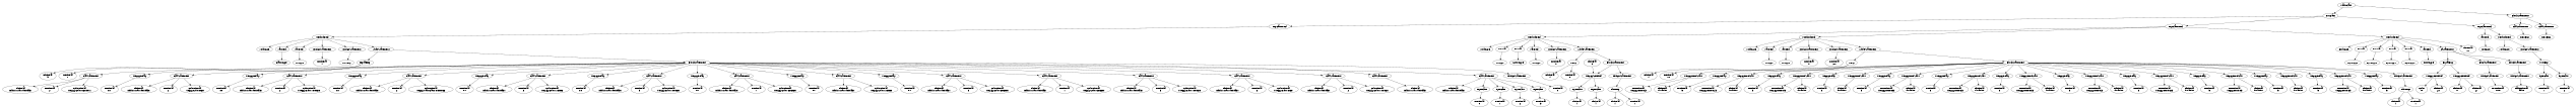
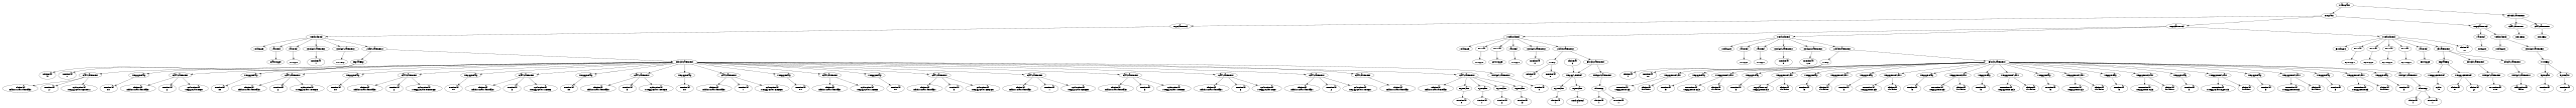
  digraph {
    n1 [label=Program]
    n2 [label=TopClassDecl]
    n3 [label=TopClassDecl]
    n4 [label=TopClassDecl]
    n5 [label=MainClass]
    n6 [label=BlockStatement]
    n7 [label=MethodDecl]
    n8 [label=MethodDecl]
    n9 [label=MethodDecl]
    n10 [label=MethodDecl]
    n11 [label=VarDecl]
    n12 [label=MethodDecl]
    n13 [label=CallStatement]
    n14 [label=CallStatement]
    n15 [label=NewExp]
    n16 [label=NewExp]
    n17 [label=VoidType]
    n18 [label=VarDecl]
    n19 [label=VarDecl]
    n20 [label=AssignStatement]
    n21 [label=AssignStatement]
    n22 [label=WhileStatement]
    n23 [label=ClassType]
    n24 [label=IntType]
    n25 [label="IntLiteral\n1"]
    n26 [label=NewExp]
    n27 [label=EqualExp]
    n28 [label=BlockStatement]
    n29 [label="IdLiteral\na"]
    n30 [label="IntLiteral\n1"]
    n31 [label=CallStatement]
    n32 [label=MeggyDelay]
    n33 [label=CallStatement]
    n34 [label=MeggyDelay]
    n35 [label=CallStatement]
    n36 [label=MeggyDelay]
    n37 [label=CallStatement]
    n38 [label=MeggyDelay]
    n39 [label=CallStatement]
    n40 [label=MeggyDelay]
    n41 [label=CallStatement]
    n42 [label=MeggyDelay]
    n43 [label=CallStatement]
    n44 [label=MeggyDelay]
    n45 [label=CallStatement]
    n46 [label=MeggyDelay]
    n47 [label=CallStatement]
    n48 [label=CallStatement]
    n49 [label=CallStatement]
    n50 [label=CallStatement]
    n51 [label=CallStatement]
    n52 [label=CallStatement]
    n53 [label=CallStatement]
    n54 [label=AssignStatement]
    n55 [label="IdLiteral\n_This_1s_a_1dentifi3r"]
    n56 [label="IntLiteral\n2"]
    n57 [label="ColorLiteral\nMeggy.Color.YELLOW"]
    n58 [label="IntLiteral\n80"]
    n59 [label="IdLiteral\n_This_1s_a_1dentifi3r"]
    n60 [label="IntLiteral\n2"]
    n61 [label="ColorLiteral\nMeggy.Color.RED"]
    n62 [label="IntLiteral\n80"]
    n63 [label="IdLiteral\n_This_1s_a_1dentifi3r"]
    n64 [label="IntLiteral\n2"]
    n65 [label="ColorLiteral\nMeggy.Color.VIOLET"]
    n66 [label="IntLiteral\n80"]
    n67 [label="IdLiteral\n_This_1s_a_1dentifi3r"]
    n68 [label="IntLiteral\n2"]
-   n69 [label="ColorLiteral\nMeggy.MainClass.ORANGE"]
+   n69 [label="ColorLiteral\nMeggy.Color.ORANGE"]
    n70 [label="IntLiteral\n80"]
    n71 [label="IdLiteral\n_This_1s_a_1dentifi3r"]
    n72 [label="IntLiteral\n3"]
    n73 [label="ColorLiteral\nMeggy.Color.WHITE"]
    n74 [label="IntLiteral\n80"]
    n75 [label="IdLiteral\n_This_1s_a_1dentifi3r"]
    n76 [label="IntLiteral\n5"]
    n77 [label="ColorLiteral\nMeggy.Color.VIOLET"]
    n78 [label="IntLiteral\n80"]
    n79 [label="IdLiteral\n_This_1s_a_1dentifi3r"]
    n80 [label="IntLiteral\n7"]
    n81 [label="ColorLiteral\nMeggy.Color.GREEN"]
    n82 [label="IntLiteral\n80"]
    n83 [label="IdLiteral\n_This_1s_a_1dentifi3r"]
    n84 [label="ColorLiteral\nMeggy.Color.WHITE"]
    n85 [label="IntLiteral\n80"]
    n86 [label="IdLiteral\n_This_1s_a_1dentifi3r"]
    n87 [label="IntLiteral\n5"]
    n88 [label="ColorLiteral\nMeggy.Color.GREEN"]
    n89 [label="IdLiteral\n_This_1s_a_1dentifi3r"]
    n90 [label="IntLiteral\n1"]
    n91 [label="ColorLiteral\nMeggy.Color.GREEN"]
    n92 [label="IdLiteral\n_This_1s_a_1dentifi3r"]
    n93 [label="IntLiteral\n3"]
    n94 [label="ColorLiteral\nMeggy.Color.VIOLET"]
    n95 [label="IdLiteral\n_This_1s_a_1dentifi3r"]
    n96 [label="IntLiteral\n6"]
    n97 [label="ColorLiteral\nMeggy.Color.RED"]
    n98 [label="IdLiteral\n_This_1s_a_1dentifi3r"]
    n99 [label="IntLiteral\n2"]
    n100 [label="ColorLiteral\nMeggy.Color.VIOLET"]
    n101 [label="IdLiteral\n_This_1s_a_1dentifi3r"]
    n102 [label="IdLiteral\n_This_1s_a_1dentifi3r"]
    n103 [label=ByteCast]
    n104 [label=ByteCast]
    n105 [label=ByteCast]
    n106 [label=ByteCast]
    n107 [label="IntLiteral\n0"]
    n108 [label="IntLiteral\n0"]
    n109 [label="IntLiteral\n1"]
    n110 [label="IntLiteral\n2"]
    n111 [label="IntLiteral\n3"]
    n112 [label=VoidType]
    n113 [label=Formal]
    n114 [label=Formal]
    n115 [label=VarDecl]
    n116 [label=AssignStatement]
    n117 [label=WhileStatement]
    n118 [label=VoidType]
    n119 [label=VarDecl]
    n120 [label=VarDecl]
    n121 [label=AssignStatement]
    n122 [label=AssignStatement]
    n123 [label=WhileStatement]
    n124 [label=BoolType]
    n125 [label=Formal]
    n126 [label=Formal]
    n127 [label=Formal]
    n128 [label=Formal]
    n129 [label=VarDecl]
    n130 [label=IfStatement]
    n131 [label="IdLiteral\nres"]
    n132 [label=IntType]
    n133 [label=ColorType]
    n134 [label=IntType]
    n135 [label="IntLiteral\n0"]
    n136 [label=LtExp]
    n137 [label=BlockStatement]
    n138 [label="IdLiteral\ni"]
    n139 [label="IntLiteral\n8"]
    n140 [label=MeggySetPixel]
    n141 [label=AssignStatement]
    n142 [label=ByteCast]
    n143 [label=ByteCast]
    n144 [label=PlusExp]
    n145 [label="IdLiteral\ni"]
-   n146 [label="IdLiteral\nl"]
+   n146 [label="MethodDecl\nl"]
    n147 [label="IdLiteral\nc"]
    n148 [label="IdLiteral\ni"]
    n149 [label="IntLiteral\n1"]
    n150 [label=IntType]
    n151 [label=IntType]
    n152 [label="IntLiteral\n0"]
    n153 [label="IntLiteral\n120"]
    n154 [label=LtExp]
    n155 [label=BlockStatement]
    n156 [label="IdLiteral\ni"]
    n157 [label="IntLiteral\n10"]
    n158 [label=MeggyToneStart]
    n159 [label=MeggyDelay]
    n160 [label=MeggyToneStart]
    n161 [label=MeggyDelay]
    n162 [label=MeggyToneStart]
    n163 [label=MeggyDelay]
    n164 [label=MeggyToneStart]
    n165 [label=MeggyDelay]
    n166 [label=MeggyToneStart]
    n167 [label=MeggyDelay]
    n168 [label=MeggyToneStart]
    n169 [label=MeggyDelay]
    n170 [label=MeggyToneStart]
    n171 [label=MeggyDelay]
    n172 [label=MeggyToneStart]
    n173 [label=MeggyDelay]
    n174 [label=MeggyToneStart]
    n175 [label=MeggyDelay]
    n176 [label=MeggyToneStart]
    n177 [label=MeggyDelay]
    n178 [label=MeggyToneStart]
    n179 [label=MeggyDelay]
    n180 [label=MeggyToneStart]
    n181 [label=MeggyDelay]
    n182 [label=AssignStatement]
    n183 [label="ToneLiteral\nMeggy.Tone.C3"]
    n184 [label="IdLiteral\nduration"]
    n185 [label="IntLiteral\n5"]
    n186 [label="ToneLiteral\nMeggy.Tone.Cs3"]
    n187 [label="IdLiteral\nduration"]
    n188 [label="IntLiteral\n5"]
-   n189 [label="ToneLiteral\nMeggy.Tone.D3"]
+   n189 [label="TopClassDecl\nMeggy.Tone.D3"]
    n190 [label="IdLiteral\nduration"]
    n191 [label="IntLiteral\n5"]
    n192 [label="IdLiteral\nduration"]
    n193 [label="IntLiteral\n5"]
    n194 [label="ToneLiteral\nMeggy.Tone.E3"]
    n195 [label="IdLiteral\nduration"]
    n196 [label="IntLiteral\n5"]
    n197 [label="ToneLiteral\nMeggy.Tone.F3"]
    n198 [label="IdLiteral\nduration"]
    n199 [label="IntLiteral\n5"]
    n200 [label="ToneLiteral\nMeggy.Tone.Fs3"]
    n201 [label="IdLiteral\nduration"]
    n202 [label="IntLiteral\n5"]
    n203 [label="ToneLiteral\nMeggy.Tone.G3"]
    n204 [label="IdLiteral\nduration"]
    n205 [label="IntLiteral\n5"]
    n206 [label="ToneLiteral\nMeggy.Tone.Gs3"]
    n207 [label="IdLiteral\nduration"]
    n208 [label="IntLiteral\n5"]
-   n209 [label="ToneLiteral\nMeggy.Tone.A3"]
+   n209 [label="ToneLiteral\nMeggy.ColorType.A3"]
    n210 [label="IdLiteral\nduration"]
    n211 [label="IntLiteral\n5"]
+   n212 [label="ToneLiteral\nMeggy.Tone.As3"]
    n213 [label="IdLiteral\nduration"]
    n214 [label="IntLiteral\n5"]
    n215 [label="ToneLiteral\nMeggy.Tone.B3"]
    n216 [label="IdLiteral\nduration"]
    n217 [label="IntLiteral\n5"]
    n218 [label=PlusExp]
    n219 [label="IdLiteral\ni"]
    n220 [label="IntLiteral\n1"]
    n221 [label=ByteType]
    n222 [label=ByteType]
    n223 [label=ByteType]
    n224 [label=ByteType]
    n225 [label=BoolType]
    n226 [label=EqualExp]
    n227 [label=BlockStatement]
    n228 [label=BlockStatement]
    n229 [label=MeggyGetPixel]
    n230 [label=MeggyGetPixel]
    n231 [label=AssignStatement]
    n232 [label=AssignStatement]
    n233 [label="Color\nx0"]
-   n234 [label="IdLiteral\ny0"]
    n235 [label="IdLiteral\nx1"]
    n236 [label="IdLiteral\ny1"]
    n237 [label="TrueLiteral\ntrue"]
    n238 [label="FalseLiteral\nfalse"]
    n239 [label=IntType]
    n240 [label=VoidType]
    n241 [label=AssignStatement]
    n242 [label=MulExp]
    n243 [label=ByteCast]
    n244 [label=ByteCast]
    n245 [label="IntLiteral\n1"]
    n246 [label="IntLiteral\n2"]
    n1 -> n2
    n1 -> n3
    n1 -> n4
    n2 -> n7
    n3 -> n8
    n3 -> n9
    n3 -> n10
    n4 -> n11
    n4 -> n12
    n5 -> n1
    n5 -> n6
    n6 -> n13
    n6 -> n14
    n7 -> n17
    n7 -> n18
    n7 -> n19
    n7 -> n20
    n7 -> n21
    n7 -> n22
    n8 -> n112
    n8 -> n113
    n8 -> n114
    n8 -> n115
    n8 -> n116
    n8 -> n117
    n9 -> n118
    n9 -> n119
    n9 -> n120
    n9 -> n121
    n9 -> n122
    n9 -> n123
    n10 -> n124
    n10 -> n125
    n10 -> n126
    n10 -> n127
    n10 -> n128
    n10 -> n129
    n10 -> n130
    n10 -> n131
    n11 -> n239
    n12 -> n240
    n12 -> n241
    n13 -> n15
    n14 -> n16
    n18 -> n23
    n19 -> n24
    n20 -> n25
    n21 -> n26
    n22 -> n27
    n22 -> n28
    n27 -> n29
    n27 -> n30
    n28 -> n31
    n28 -> n32
    n28 -> n33
    n28 -> n34
    n28 -> n35
    n28 -> n36
    n28 -> n37
    n28 -> n38
    n28 -> n39
    n28 -> n40
    n28 -> n41
    n28 -> n42
    n28 -> n43
    n28 -> n44
    n28 -> n45
    n28 -> n46
    n28 -> n47
    n28 -> n48
    n28 -> n49
    n28 -> n50
    n28 -> n51
    n28 -> n52
    n28 -> n53
    n28 -> n54
    n31 -> n55
    n31 -> n56
    n31 -> n57
    n32 -> n58
    n33 -> n59
    n33 -> n60
    n33 -> n61
    n34 -> n62
    n35 -> n63
    n35 -> n64
    n35 -> n65
    n36 -> n66
    n37 -> n67
    n37 -> n68
    n37 -> n69
    n38 -> n70
    n39 -> n71
    n39 -> n72
    n39 -> n73
    n40 -> n74
    n41 -> n75
    n41 -> n76
    n41 -> n77
    n42 -> n78
    n43 -> n79
    n43 -> n80
    n43 -> n81
    n44 -> n82
    n45 -> n83
    n45 -> n84
    n46 -> n85
    n47 -> n86
    n47 -> n87
    n47 -> n88
    n48 -> n89
    n48 -> n90
    n48 -> n91
    n49 -> n92
    n49 -> n93
    n49 -> n94
    n50 -> n95
    n50 -> n96
    n50 -> n97
    n51 -> n98
    n51 -> n99
    n51 -> n100
    n52 -> n101
    n53 -> n102
    n53 -> n103
    n53 -> n104
    n53 -> n105
    n53 -> n106
    n54 -> n107
    n103 -> n108
    n104 -> n109
    n105 -> n110
    n106 -> n111
    n113 -> n132
    n114 -> n133
    n115 -> n134
    n116 -> n135
    n117 -> n136
    n117 -> n137
    n119 -> n150
    n120 -> n151
    n121 -> n152
    n122 -> n153
    n123 -> n154
    n123 -> n155
    n125 -> n221
    n126 -> n222
    n127 -> n223
    n128 -> n224
    n129 -> n225
    n130 -> n226
    n130 -> n227
    n130 -> n228
    n136 -> n138
    n136 -> n139
    n137 -> n140
    n137 -> n141
    n140 -> n142
    n140 -> n143
    n141 -> n144
    n142 -> n145
    n143 -> n146
    n144 -> n148
    n144 -> n149
    n147 -> n140
    n154 -> n156
    n154 -> n157
    n155 -> n158
    n155 -> n159
    n155 -> n160
    n155 -> n161
    n155 -> n162
    n155 -> n163
    n155 -> n164
    n155 -> n165
    n155 -> n166
    n155 -> n167
    n155 -> n168
    n155 -> n169
    n155 -> n170
    n155 -> n171
    n155 -> n172
    n155 -> n173
    n155 -> n174
    n155 -> n175
    n155 -> n176
    n155 -> n177
    n155 -> n178
    n155 -> n179
    n155 -> n180
    n155 -> n181
    n155 -> n182
    n158 -> n183
    n158 -> n184
    n159 -> n185
    n160 -> n186
    n160 -> n187
    n161 -> n188
    n162 -> n189
    n162 -> n190
    n163 -> n191
    n164 -> n192
    n165 -> n193
    n166 -> n194
    n166 -> n195
    n167 -> n196
    n168 -> n197
    n168 -> n198
    n169 -> n199
    n170 -> n200
    n170 -> n201
    n171 -> n202
    n172 -> n203
    n172 -> n204
    n173 -> n205
    n174 -> n206
    n174 -> n207
    n175 -> n208
    n176 -> n209
    n176 -> n210
    n177 -> n211
+   n178 -> n212
    n178 -> n213
    n179 -> n214
    n180 -> n215
    n180 -> n216
    n181 -> n217
    n182 -> n218
    n218 -> n219
    n218 -> n220
    n226 -> n229
    n226 -> n230
    n227 -> n231
    n228 -> n232
    n229 -> n233
-   n229 -> n234
    n230 -> n235
    n230 -> n236
    n231 -> n237
    n232 -> n238
    n241 -> n242
    n242 -> n243
    n242 -> n244
    n243 -> n245
    n244 -> n246
  }
